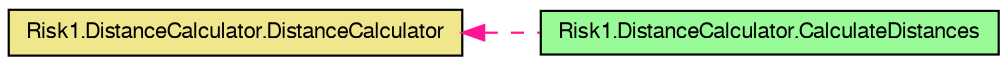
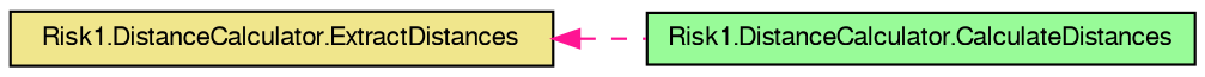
  digraph {
    rankdir=LR
    node [color=black fontname=FreeSans fontsize=10 shape=record style=filled]
-   n1 [fillcolor=khaki fontcolor=black height=0.2 label="Risk1.DistanceCalculator.DistanceCalculator" width=0.4]
+   n1 [fillcolor=khaki fontcolor=black height=0.2 label="Risk1.DistanceCalculator.ExtractDistances" width=0.4]
    n2 [height=0.2 label="Risk1.DistanceCalculator.CalculateDistances" width=0.4 fillcolor=palegreen]
    n1 -> n2 [color=deeppink dir=back fontname=FreeSans fontsize=10 labelfontname=FreeSans labelfontsize=10 style=dashed]
  }
